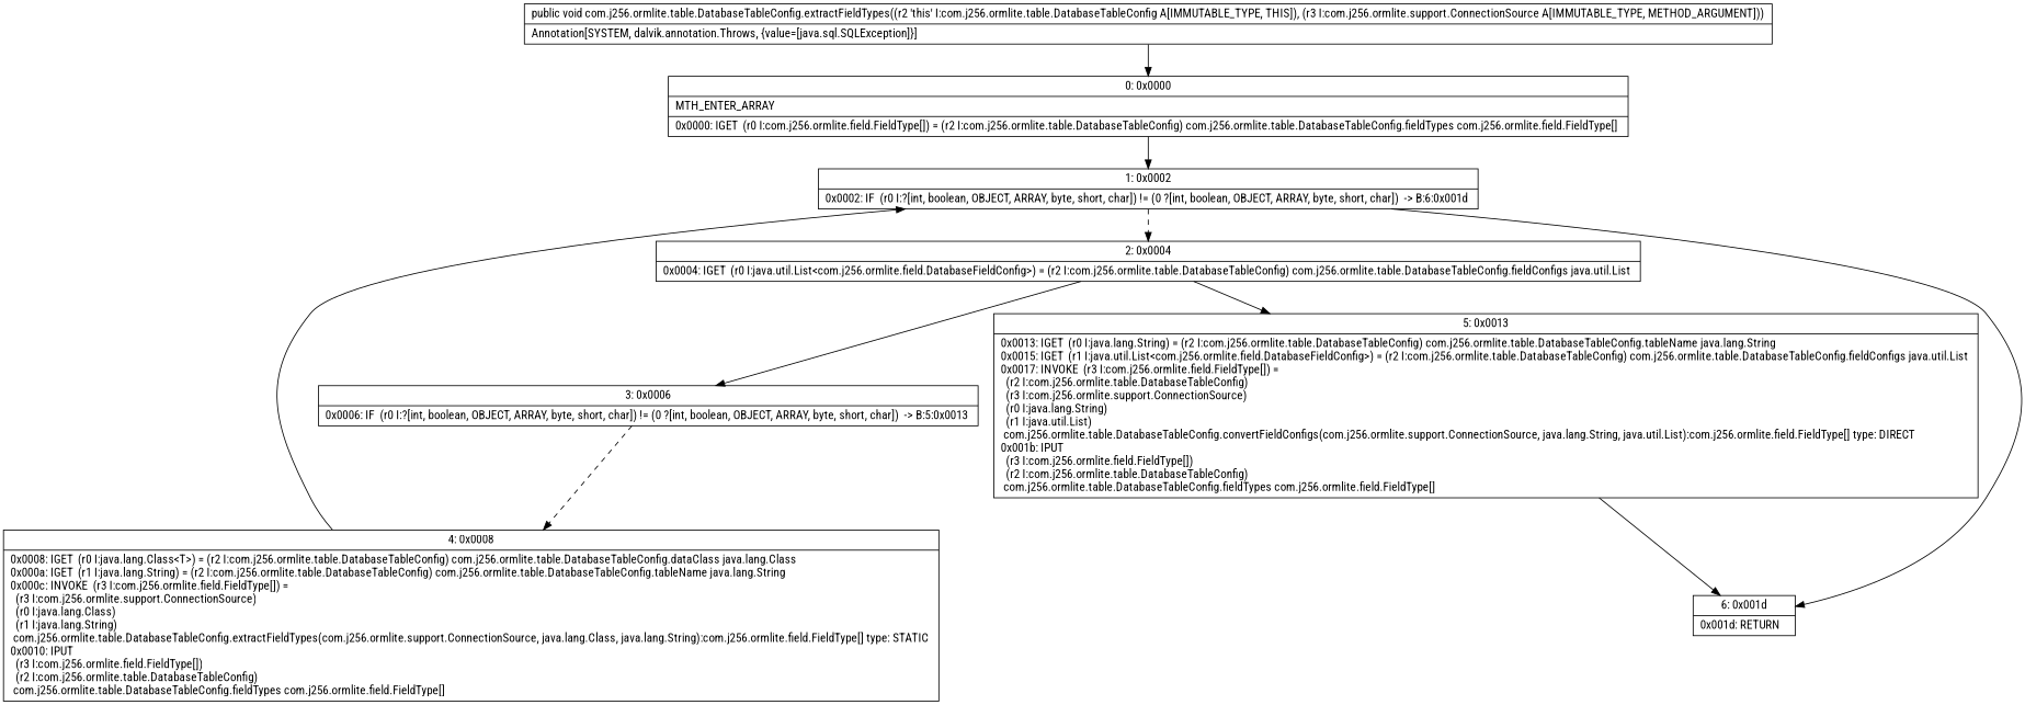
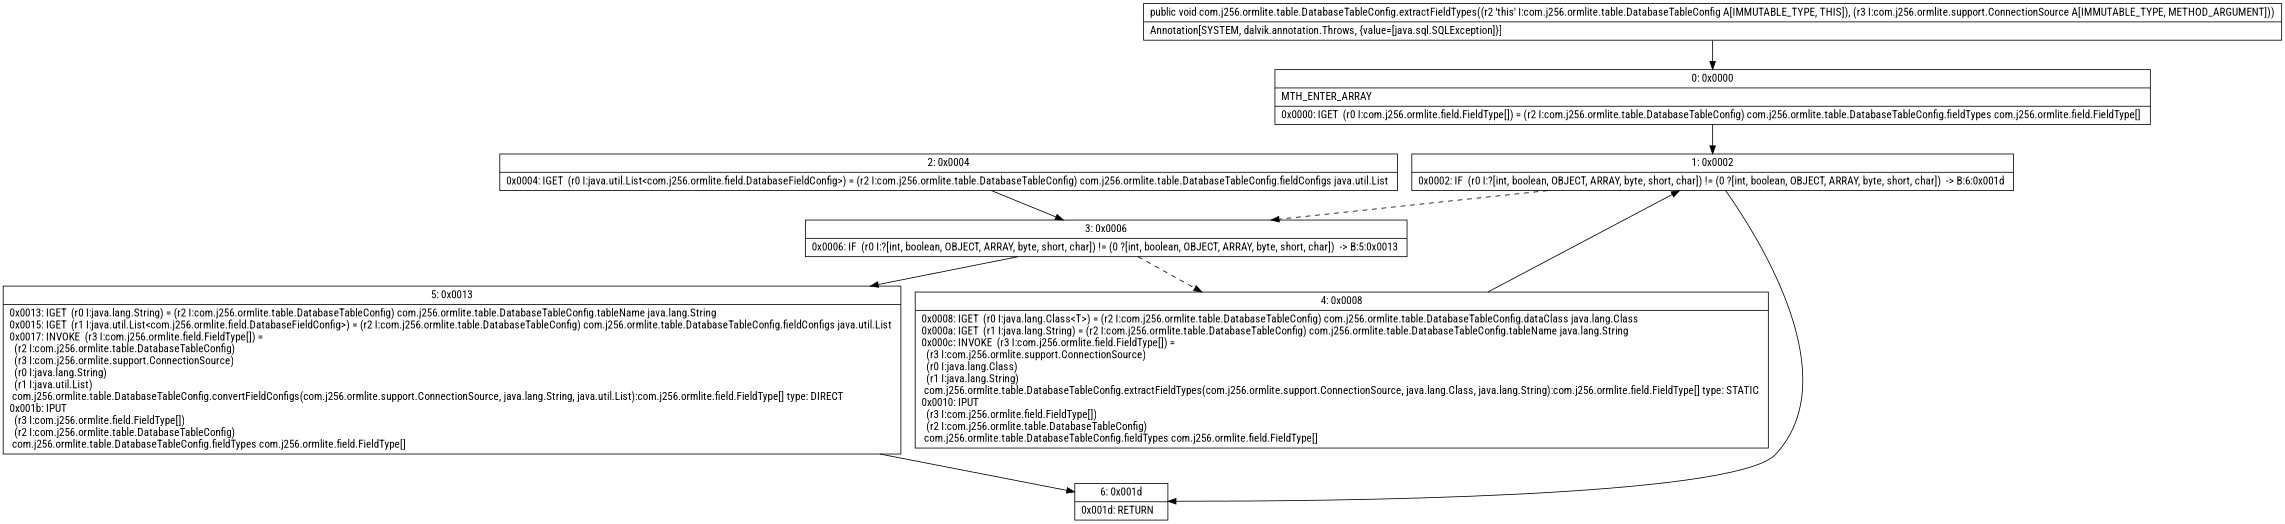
  digraph {
    fontname="Roboto Condensed"
    node [fontname="Roboto Condensed" shape=record]
    edge [fontname="Roboto Condensed"]
    n1 [label="{0\:\ 0x0000|MTH_ENTER_ARRAY\l|0x0000: IGET  (r0 I:com.j256.ormlite.field.FieldType[]) = (r2 I:com.j256.ormlite.table.DatabaseTableConfig) com.j256.ormlite.table.DatabaseTableConfig.fieldTypes com.j256.ormlite.field.FieldType[] \l}"]
    n2 [label="{1\:\ 0x0002|0x0002: IF  (r0 I:?[int, boolean, OBJECT, ARRAY, byte, short, char]) != (0 ?[int, boolean, OBJECT, ARRAY, byte, short, char])  \-\> B:6:0x001d \l}"]
    n3 [label="{2\:\ 0x0004|0x0004: IGET  (r0 I:java.util.List\<com.j256.ormlite.field.DatabaseFieldConfig\>) = (r2 I:com.j256.ormlite.table.DatabaseTableConfig) com.j256.ormlite.table.DatabaseTableConfig.fieldConfigs java.util.List \l}"]
    n4 [label="{6\:\ 0x001d|0x001d: RETURN   \l}"]
    n5 [label="{3\:\ 0x0006|0x0006: IF  (r0 I:?[int, boolean, OBJECT, ARRAY, byte, short, char]) != (0 ?[int, boolean, OBJECT, ARRAY, byte, short, char])  \-\> B:5:0x0013 \l}"]
    n6 [label="{4\:\ 0x0008|0x0008: IGET  (r0 I:java.lang.Class\<T\>) = (r2 I:com.j256.ormlite.table.DatabaseTableConfig) com.j256.ormlite.table.DatabaseTableConfig.dataClass java.lang.Class \l0x000a: IGET  (r1 I:java.lang.String) = (r2 I:com.j256.ormlite.table.DatabaseTableConfig) com.j256.ormlite.table.DatabaseTableConfig.tableName java.lang.String \l0x000c: INVOKE  (r3 I:com.j256.ormlite.field.FieldType[]) = \l  (r3 I:com.j256.ormlite.support.ConnectionSource)\l  (r0 I:java.lang.Class)\l  (r1 I:java.lang.String)\l com.j256.ormlite.table.DatabaseTableConfig.extractFieldTypes(com.j256.ormlite.support.ConnectionSource, java.lang.Class, java.lang.String):com.j256.ormlite.field.FieldType[] type: STATIC \l0x0010: IPUT  \l  (r3 I:com.j256.ormlite.field.FieldType[])\l  (r2 I:com.j256.ormlite.table.DatabaseTableConfig)\l com.j256.ormlite.table.DatabaseTableConfig.fieldTypes com.j256.ormlite.field.FieldType[] \l}"]
    n7 [label="{5\:\ 0x0013|0x0013: IGET  (r0 I:java.lang.String) = (r2 I:com.j256.ormlite.table.DatabaseTableConfig) com.j256.ormlite.table.DatabaseTableConfig.tableName java.lang.String \l0x0015: IGET  (r1 I:java.util.List\<com.j256.ormlite.field.DatabaseFieldConfig\>) = (r2 I:com.j256.ormlite.table.DatabaseTableConfig) com.j256.ormlite.table.DatabaseTableConfig.fieldConfigs java.util.List \l0x0017: INVOKE  (r3 I:com.j256.ormlite.field.FieldType[]) = \l  (r2 I:com.j256.ormlite.table.DatabaseTableConfig)\l  (r3 I:com.j256.ormlite.support.ConnectionSource)\l  (r0 I:java.lang.String)\l  (r1 I:java.util.List)\l com.j256.ormlite.table.DatabaseTableConfig.convertFieldConfigs(com.j256.ormlite.support.ConnectionSource, java.lang.String, java.util.List):com.j256.ormlite.field.FieldType[] type: DIRECT \l0x001b: IPUT  \l  (r3 I:com.j256.ormlite.field.FieldType[])\l  (r2 I:com.j256.ormlite.table.DatabaseTableConfig)\l com.j256.ormlite.table.DatabaseTableConfig.fieldTypes com.j256.ormlite.field.FieldType[] \l}"]
    n8 [label="{public void com.j256.ormlite.table.DatabaseTableConfig.extractFieldTypes((r2 'this' I:com.j256.ormlite.table.DatabaseTableConfig A[IMMUTABLE_TYPE, THIS]), (r3 I:com.j256.ormlite.support.ConnectionSource A[IMMUTABLE_TYPE, METHOD_ARGUMENT]))  | Annotation[SYSTEM, dalvik.annotation.Throws, \{value=[java.sql.SQLException]\}]\l}"]
    n1 -> n2
-   n2 -> n3 [style=dashed]
+   n2 -> n5 [style=dashed]
    n2 -> n4
    n3 -> n5
    n5 -> n6 [style=dashed]
-   n3 -> n7
+   n5 -> n7
    n6 -> n2
    n7 -> n4
    n8 -> n1
  }
